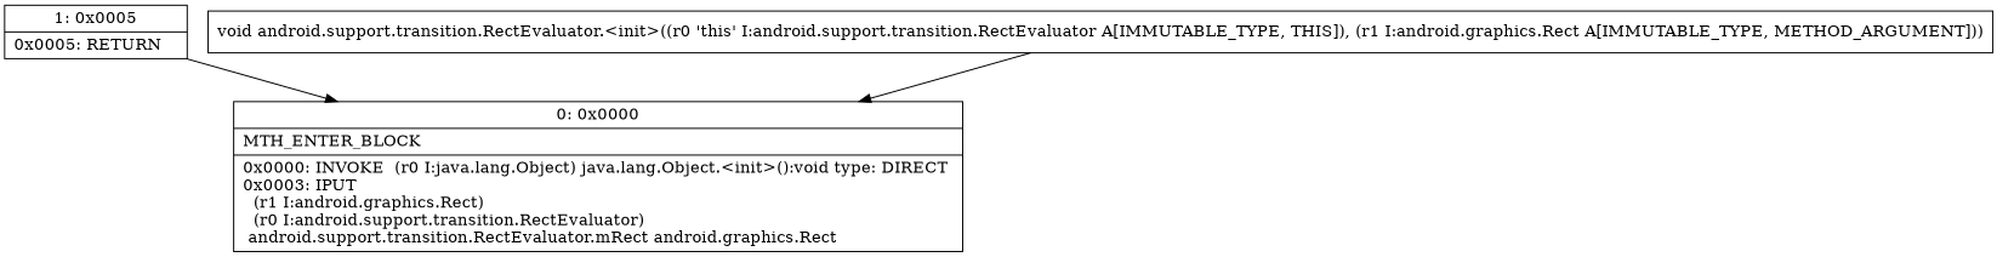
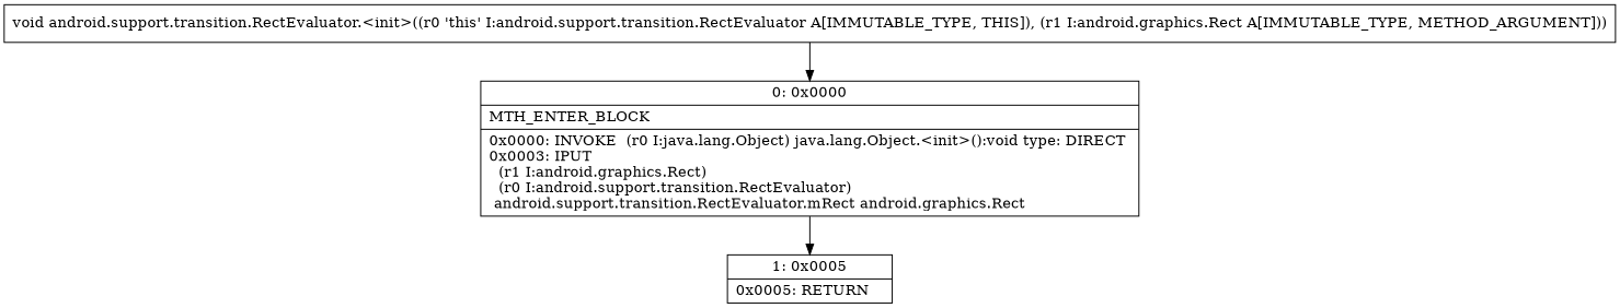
  digraph {
    node [shape=record]
    n1 [label="{0\:\ 0x0000|MTH_ENTER_BLOCK\l|0x0000: INVOKE  (r0 I:java.lang.Object) java.lang.Object.\<init\>():void type: DIRECT \l0x0003: IPUT  \l  (r1 I:android.graphics.Rect)\l  (r0 I:android.support.transition.RectEvaluator)\l android.support.transition.RectEvaluator.mRect android.graphics.Rect \l}"]
    n2 [label="{1\:\ 0x0005|0x0005: RETURN   \l}"]
    n3 [label="{void android.support.transition.RectEvaluator.\<init\>((r0 'this' I:android.support.transition.RectEvaluator A[IMMUTABLE_TYPE, THIS]), (r1 I:android.graphics.Rect A[IMMUTABLE_TYPE, METHOD_ARGUMENT])) }"]
-   n2 -> n1
+   n1 -> n2
    n3 -> n1
  }
